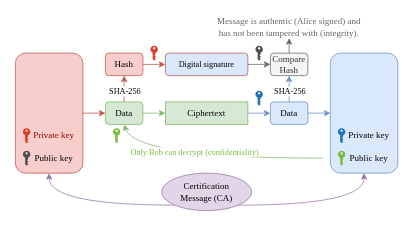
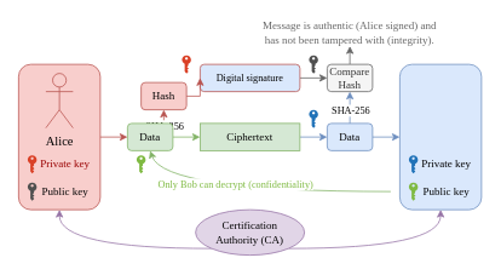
  <mxCell id="0" />
  <mxCell id="1" parent="0" />
  <mxCell id="2" value="" style="rounded=1;whiteSpace=wrap;html=1;fillColor=#dae8fc;strokeColor=#6c8ebf;fontFamily=Computer Modern;" vertex="1" parent="1"><mxGeometry x="440" y="70" width="90" height="160" as="geometry" /></mxCell>
  <mxCell id="3" value="" style="rounded=1;whiteSpace=wrap;html=1;fillColor=#f8cecc;strokeColor=#b85450;fontFamily=Computer Modern;" vertex="1" parent="1"><mxGeometry x="20" y="70" width="90" height="160" as="geometry" /></mxCell>
+ <mxCell id="4" value="Alice" style="shape=umlActor;verticalLabelPosition=bottom;verticalAlign=top;html=1;outlineConnect=0;fillColor=#f8cecc;strokeColor=#b85450;fontFamily=Computer Modern;fontSize=14;" vertex="1" parent="1"><mxGeometry x="50" y="80" width="30" height="60" as="geometry" /></mxCell>
  <mxCell id="5" value="" style="sketch=0;pointerEvents=1;shadow=0;dashed=0;html=1;strokeColor=none;labelPosition=center;verticalLabelPosition=bottom;verticalAlign=top;outlineConnect=0;align=center;shape=mxgraph.office.security.key_permissions;fillColor=#DA4026;fontFamily=Computer Modern;" vertex="1" parent="1"><mxGeometry x="30" y="170" width="10" height="20" as="geometry" /></mxCell>
  <mxCell id="6" value="" style="sketch=0;pointerEvents=1;shadow=0;dashed=0;html=1;strokeColor=none;labelPosition=center;verticalLabelPosition=bottom;verticalAlign=top;outlineConnect=0;align=center;shape=mxgraph.office.security.key_permissions;fillColor=#2072B8;fontFamily=Computer Modern;" vertex="1" parent="1"><mxGeometry x="450" y="170" width="10" height="20" as="geometry" /></mxCell>
  <mxCell id="7" value="" style="sketch=0;pointerEvents=1;shadow=0;dashed=0;html=1;strokeColor=none;labelPosition=center;verticalLabelPosition=bottom;verticalAlign=top;outlineConnect=0;align=center;shape=mxgraph.office.security.key_permissions;fillColor=#7FBA42;fontFamily=Computer Modern;" vertex="1" parent="1"><mxGeometry x="450" y="200" width="10" height="20" as="geometry" /></mxCell>
  <mxCell id="8" value="" style="sketch=0;pointerEvents=1;shadow=0;dashed=0;html=1;strokeColor=none;fillColor=#505050;labelPosition=center;verticalLabelPosition=bottom;verticalAlign=top;outlineConnect=0;align=center;shape=mxgraph.office.security.key_permissions;fontFamily=Computer Modern;" vertex="1" parent="1"><mxGeometry x="30" y="200" width="10" height="20" as="geometry" /></mxCell>
  <mxCell id="9" value="&amp;nbsp;Private key" style="text;html=1;align=center;verticalAlign=middle;whiteSpace=wrap;rounded=0;fontFamily=Computer Modern;fontColor=#990000;" vertex="1" parent="1"><mxGeometry x="40" y="170" width="60" height="20" as="geometry" /></mxCell>
  <mxCell id="10" value="&amp;nbsp;Private key" style="text;html=1;align=center;verticalAlign=middle;whiteSpace=wrap;rounded=0;fontFamily=Computer Modern;" vertex="1" parent="1"><mxGeometry x="460" y="170" width="60" height="20" as="geometry" /></mxCell>
  <mxCell id="11" value="&amp;nbsp;Public key" style="text;html=1;align=center;verticalAlign=middle;whiteSpace=wrap;rounded=0;fontFamily=Computer Modern;" vertex="1" parent="1"><mxGeometry x="40" y="200" width="60" height="20" as="geometry" /></mxCell>
  <mxCell id="12" value="&amp;nbsp;Public key" style="text;html=1;align=center;verticalAlign=middle;whiteSpace=wrap;rounded=0;fontFamily=Computer Modern;" vertex="1" parent="1"><mxGeometry x="460" y="200" width="60" height="20" as="geometry" /></mxCell>
  <mxCell id="13" style="edgeStyle=orthogonalEdgeStyle;rounded=0;orthogonalLoop=1;jettySize=auto;html=1;exitX=0.5;exitY=0;exitDx=0;exitDy=0;fillColor=#f8cecc;strokeColor=#b85450;entryX=0.5;entryY=1;entryDx=0;entryDy=0;fontFamily=Computer Modern;" edge="1" parent="1" source="16" target="21"><mxGeometry relative="1" as="geometry"><mxPoint x="165" y="110" as="targetPoint" /></mxGeometry></mxCell>
  <mxCell id="14" value="SHA-256" style="edgeLabel;html=1;align=center;verticalAlign=middle;resizable=0;points=[];fontFamily=Computer Modern;" vertex="1" connectable="0" parent="13"><mxGeometry x="0.044" y="-2" relative="1" as="geometry"><mxPoint x="-2" y="3" as="offset" /></mxGeometry></mxCell>
  <mxCell id="15" style="edgeStyle=orthogonalEdgeStyle;rounded=0;orthogonalLoop=1;jettySize=auto;html=1;exitX=1;exitY=0.5;exitDx=0;exitDy=0;fillColor=#d5e8d4;strokeColor=#82b366;entryX=0;entryY=0.5;entryDx=0;entryDy=0;fontFamily=Computer Modern;" edge="1" parent="1" source="16" target="24"><mxGeometry relative="1" as="geometry"><mxPoint x="250" y="150" as="targetPoint" /></mxGeometry></mxCell>
  <mxCell id="16" value="Data" style="rounded=1;whiteSpace=wrap;html=1;fillColor=#d5e8d4;strokeColor=#82b366;fontFamily=Computer Modern;" vertex="1" parent="1"><mxGeometry x="140" y="135" width="50" height="30" as="geometry" /></mxCell>
  <mxCell id="17" value="" style="sketch=0;pointerEvents=1;shadow=0;dashed=0;html=1;strokeColor=none;labelPosition=center;verticalLabelPosition=bottom;verticalAlign=top;outlineConnect=0;align=center;shape=mxgraph.office.security.key_permissions;fillColor=#7FBA42;fontFamily=Computer Modern;" vertex="1" parent="1"><mxGeometry x="150" y="170" width="10" height="20" as="geometry" /></mxCell>
  <mxCell id="18" value="" style="endArrow=classic;html=1;rounded=0;fillColor=#d5e8d4;strokeColor=#82b366;entryX=0.5;entryY=1;entryDx=0;entryDy=0;fontFamily=Computer Modern;curved=1;" edge="1" parent="1" target="16"><mxGeometry width="50" height="50" relative="1" as="geometry"><mxPoint x="430" y="210" as="sourcePoint" /><mxPoint x="164.8" y="170" as="targetPoint" /><Array as="points"><mxPoint x="180" y="210" /></Array></mxGeometry></mxCell>
  <mxCell id="19" value="&lt;font&gt;Only Bob can decrypt&amp;nbsp;(confidentiality)&lt;/font&gt;" style="edgeLabel;html=1;align=center;verticalAlign=middle;resizable=0;points=[];fontColor=light-dark(#7fba42, #ededed);fontFamily=Computer Modern;" vertex="1" connectable="0" parent="18"><mxGeometry x="0.154" y="-9" relative="1" as="geometry"><mxPoint as="offset" /></mxGeometry></mxCell>
  <mxCell id="20" value="" style="sketch=0;pointerEvents=1;shadow=0;dashed=0;html=1;strokeColor=none;labelPosition=center;verticalLabelPosition=bottom;verticalAlign=top;outlineConnect=0;align=center;shape=mxgraph.office.security.key_permissions;fillColor=#DA4026;fontFamily=Computer Modern;" vertex="1" parent="1"><mxGeometry x="200" y="60" width="10" height="20" as="geometry" /></mxCell>
- <mxCell id="21" value="Hash" style="rounded=1;whiteSpace=wrap;html=1;fillColor=#f8cecc;strokeColor=#b85450;fontFamily=Computer Modern;" vertex="1" parent="1"><mxGeometry x="140" y="70" width="50" height="30" as="geometry" /></mxCell>
+ <mxCell id="21" value="Hash" style="rounded=1;whiteSpace=wrap;html=1;fillColor=#f8cecc;strokeColor=#b85450;fontFamily=Computer Modern;" vertex="1" parent="1"><mxGeometry x="155" y="90" width="50" height="30" as="geometry" /></mxCell>
  <mxCell id="22" style="edgeStyle=orthogonalEdgeStyle;rounded=0;orthogonalLoop=1;jettySize=auto;html=1;entryX=0;entryY=0.5;entryDx=0;entryDy=0;fillColor=#f8cecc;strokeColor=#b85450;fontFamily=Computer Modern;" edge="1" parent="1" target="16"><mxGeometry relative="1" as="geometry"><mxPoint x="110" y="150" as="sourcePoint" /><mxPoint x="130" y="149.91" as="targetPoint" /></mxGeometry></mxCell>
  <mxCell id="23" style="edgeStyle=orthogonalEdgeStyle;rounded=0;orthogonalLoop=1;jettySize=auto;html=1;exitX=1;exitY=0.5;exitDx=0;exitDy=0;fillColor=#dae8fc;strokeColor=#6c8ebf;fontFamily=Computer Modern;" edge="1" parent="1" source="24"><mxGeometry relative="1" as="geometry"><mxPoint x="360" y="150" as="targetPoint" /></mxGeometry></mxCell>
  <mxCell id="24" value="Ciphertext" style="whiteSpace=wrap;html=1;fillColor=#d5e8d4;strokeColor=#82b366;fontFamily=Computer Modern;rounded=0;" vertex="1" parent="1"><mxGeometry x="220" y="135" width="110" height="30" as="geometry" /></mxCell>
  <mxCell id="25" style="edgeStyle=orthogonalEdgeStyle;rounded=0;orthogonalLoop=1;jettySize=auto;html=1;exitX=0.5;exitY=0;exitDx=0;exitDy=0;fillColor=#f5f5f5;strokeColor=#666666;fontFamily=Computer Modern;" edge="1" parent="1" source="26"><mxGeometry relative="1" as="geometry"><mxPoint x="385" y="50" as="targetPoint" /></mxGeometry></mxCell>
  <mxCell id="26" value="Compare&lt;div&gt;Hash&lt;/div&gt;" style="rounded=1;whiteSpace=wrap;html=1;fillColor=#f5f5f5;strokeColor=#666666;fontFamily=Computer Modern;fontColor=#333333;" vertex="1" parent="1"><mxGeometry x="360" y="70" width="50" height="30" as="geometry" /></mxCell>
  <mxCell id="27" value="" style="sketch=0;pointerEvents=1;shadow=0;dashed=0;html=1;strokeColor=none;fillColor=#505050;labelPosition=center;verticalLabelPosition=bottom;verticalAlign=top;outlineConnect=0;align=center;shape=mxgraph.office.security.key_permissions;fontFamily=Computer Modern;" vertex="1" parent="1"><mxGeometry x="340" y="60" width="10" height="20" as="geometry" /></mxCell>
  <mxCell id="28" style="edgeStyle=orthogonalEdgeStyle;rounded=0;orthogonalLoop=1;jettySize=auto;html=1;exitX=0.5;exitY=0;exitDx=0;exitDy=0;fillColor=#dae8fc;strokeColor=#6c8ebf;fontFamily=Computer Modern;" edge="1" parent="1" source="31"><mxGeometry relative="1" as="geometry"><mxPoint x="385" y="100" as="targetPoint" /></mxGeometry></mxCell>
  <mxCell id="29" value="SHA-256" style="edgeLabel;html=1;align=center;verticalAlign=middle;resizable=0;points=[];fontFamily=Computer Modern;" vertex="1" connectable="0" parent="28"><mxGeometry x="-0.409" y="1" relative="1" as="geometry"><mxPoint x="1" y="-5" as="offset" /></mxGeometry></mxCell>
  <mxCell id="30" style="edgeStyle=orthogonalEdgeStyle;rounded=0;orthogonalLoop=1;jettySize=auto;html=1;exitX=1;exitY=0.5;exitDx=0;exitDy=0;entryX=0;entryY=0.5;entryDx=0;entryDy=0;fillColor=#dae8fc;strokeColor=#6c8ebf;fontFamily=Computer Modern;" edge="1" parent="1" source="31" target="2"><mxGeometry relative="1" as="geometry" /></mxCell>
  <mxCell id="31" value="Data" style="rounded=1;whiteSpace=wrap;html=1;fillColor=#dae8fc;strokeColor=#6c8ebf;fontFamily=Computer Modern;" vertex="1" parent="1"><mxGeometry x="360" y="135" width="50" height="30" as="geometry" /></mxCell>
  <mxCell id="32" value="" style="sketch=0;pointerEvents=1;shadow=0;dashed=0;html=1;strokeColor=none;labelPosition=center;verticalLabelPosition=bottom;verticalAlign=top;outlineConnect=0;align=center;shape=mxgraph.office.security.key_permissions;fillColor=#2072B8;fontFamily=Computer Modern;" vertex="1" parent="1"><mxGeometry x="340" y="120" width="10" height="20" as="geometry" /></mxCell>
  <mxCell id="33" style="edgeStyle=orthogonalEdgeStyle;rounded=0;orthogonalLoop=1;jettySize=auto;html=1;exitX=1;exitY=1;exitDx=0;exitDy=0;entryX=0.5;entryY=1;entryDx=0;entryDy=0;curved=1;fillColor=#e1d5e7;strokeColor=#9673a6;fontFamily=Computer Modern;" edge="1" parent="1" source="35" target="2"><mxGeometry relative="1" as="geometry" /></mxCell>
  <mxCell id="34" style="edgeStyle=orthogonalEdgeStyle;rounded=0;orthogonalLoop=1;jettySize=auto;html=1;exitX=0;exitY=1;exitDx=0;exitDy=0;entryX=0.5;entryY=1;entryDx=0;entryDy=0;curved=1;fillColor=#e1d5e7;strokeColor=#9673a6;fontFamily=Computer Modern;" edge="1" parent="1" source="35" target="3"><mxGeometry relative="1" as="geometry" /></mxCell>
- <mxCell id="35" value="Certification&lt;div&gt;Message (CA)&lt;/div&gt;" style="ellipse;whiteSpace=wrap;html=1;fontFamily=Computer Modern;fillColor=#e1d5e7;strokeColor=#9673a6;" vertex="1" parent="1"><mxGeometry x="215" y="230" width="120" height="50" as="geometry" /></mxCell>
+ <mxCell id="35" value="Certification&lt;div&gt;Authority (CA)&lt;/div&gt;" style="ellipse;whiteSpace=wrap;html=1;fontFamily=Computer Modern;fillColor=#e1d5e7;strokeColor=#9673a6;" vertex="1" parent="1"><mxGeometry x="215" y="230" width="120" height="50" as="geometry" /></mxCell>
  <mxCell id="36" style="edgeStyle=orthogonalEdgeStyle;rounded=0;orthogonalLoop=1;jettySize=auto;html=1;exitX=1;exitY=0.5;exitDx=0;exitDy=0;entryX=0;entryY=0.5;entryDx=0;entryDy=0;fillColor=#f5f5f5;strokeColor=#666666;fontFamily=Computer Modern;" edge="1" parent="1" source="37" target="26"><mxGeometry relative="1" as="geometry" /></mxCell>
  <mxCell id="37" value="Digital signature" style="rounded=1;whiteSpace=wrap;html=1;fillColor=#dae8fc;strokeColor=#b85450;fontSize=11;fontFamily=Computer Modern;" vertex="1" parent="1"><mxGeometry x="220" y="70" width="110" height="30" as="geometry" /></mxCell>
  <mxCell id="38" style="edgeStyle=orthogonalEdgeStyle;rounded=0;orthogonalLoop=1;jettySize=auto;html=1;exitX=1;exitY=0.5;exitDx=0;exitDy=0;entryX=0;entryY=0.5;entryDx=0;entryDy=0;fillColor=#f8cecc;strokeColor=#b85450;fontFamily=Computer Modern;" edge="1" parent="1" source="21" target="37"><mxGeometry relative="1" as="geometry" /></mxCell>
  <mxCell id="39" value="Message is authentic (Alice signed) and has not been tampered with (integrity)." style="text;html=1;align=center;verticalAlign=middle;whiteSpace=wrap;rounded=0;fontFamily=Computer Modern;fontColor=light-dark(#666666, #ededed);" vertex="1" parent="1"><mxGeometry x="280" y="20" width="210" height="30" as="geometry" /></mxCell>
